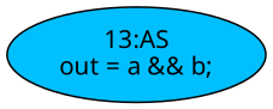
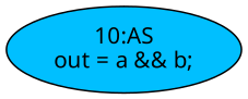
  strict digraph {
    rankdir=LR
    fontname="Noto Sans"
-   n1 [ast="<pyverilog.vparser.ast.Assign object at 0x7f2db8c837d0>" def_var="['out']" fillcolor=deepskyblue label="13:AS\nout = a && b;" statements="[]" style=filled typ=Assign use_var="['a', 'b']" fontname="Noto Sans"]
+   n1 [ast="<pyverilog.vparser.ast.Assign object at 0x7f2db8c837d0>" def_var="['out']" fillcolor=deepskyblue label="10:AS\nout = a && b;" statements="[]" style=filled typ=Assign use_var="['a', 'b']" fontname="Noto Sans"]
  }
